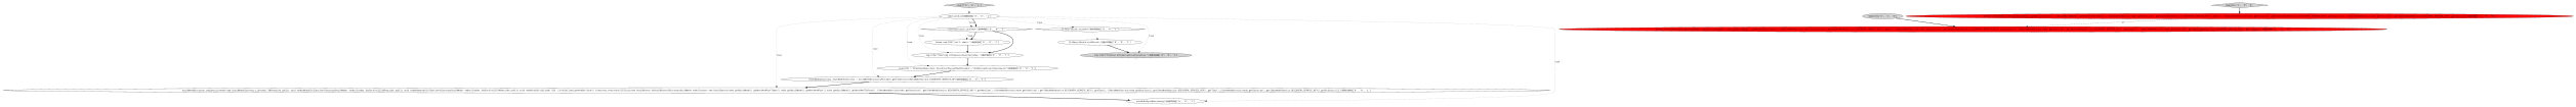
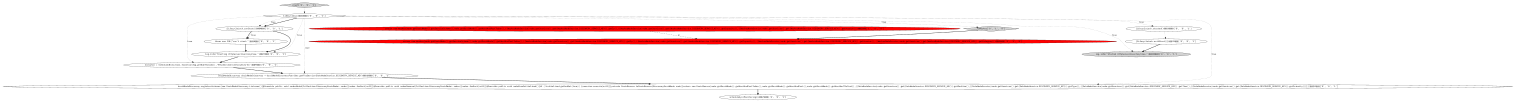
  digraph {
    fontname="IBM Plex Mono"
    node [fillcolor=white fontname="IBM Plex Mono" shape=ellipse style=filled]
    edge [fontname="IBM Plex Mono" style=bold]
    n1 [label="log.info(\"Starting HttpServerInventoryView.\")@@@7@@@['0', '0', '1']"]
    n2 [label="executor = ScheduledExecutors.fixed(config.getNumThreads(),\"HttpServerInventoryView-%s\")@@@9@@@['0', '0', '1']"]
    n3 [label="DruidNodeDiscovery druidNodeDiscovery = druidNodeDiscoveryProvider.getForService(DataNodeService.DISCOVERY_SERVICE_KEY)@@@10@@@['0', '0', '1']"]
    n4 [label="druidNodeDiscovery.registerListener(new DruidNodeDiscovery.Listener(){@Override public void nodesAdded(Collection<DiscoveryDruidNode> nodes){nodes.forEach(null)}@Override public void nodesRemoved(Collection<DiscoveryDruidNode> nodes){nodes.forEach(null)}@Override public void nodeViewInitialized(){if (!initialized.getAndSet(true)) {executor.execute(null)}}private DruidServer toDruidServer(DiscoveryDruidNode node){return new DruidServer(node.getDruidNode().getHostAndPortToUse(),node.getDruidNode().getHostAndPort(),node.getDruidNode().getHostAndTlsPort(),((DataNodeService)node.getServices().get(DataNodeService.DISCOVERY_SERVICE_KEY)).getMaxSize(),((DataNodeService)node.getServices().get(DataNodeService.DISCOVERY_SERVICE_KEY)).getType(),((DataNodeService)node.getServices().get(DataNodeService.DISCOVERY_SERVICE_KEY)).getTier(),((DataNodeService)node.getServices().get(DataNodeService.DISCOVERY_SERVICE_KEY)).getPriority())}})@@@11@@@['0', '0', '1']"]
    n5 [label="scheduleSyncMonitoring()@@@29@@@['0', '0', '1']"]
    n6 [label="throw new ISE(\"can't start.\")@@@5@@@['0', '0', '1']"]
    n7 [fillcolor=red label="return new Worker(node.getDruidNode().getServiceScheme(),node.getDruidNode().getHostAndPortToUse(),((WorkerNodeService)node.getServices().get(WorkerNodeService.DISCOVERY_SERVICE_KEY)).getIp(),((WorkerNodeService)node.getServices().get(WorkerNodeService.DISCOVERY_SERVICE_KEY)).getCapacity(),((WorkerNodeService)node.getServices().get(WorkerNodeService.DISCOVERY_SERVICE_KEY)).getVersion())@@@3@@@['1', '0', '0']"]
    n8 [fillcolor=red label="return new Worker(node.getDruidNode().getServiceScheme(),node.getDruidNode().getHostAndPortToUse(),((WorkerNodeService)node.getServices().get(WorkerNodeService.DISCOVERY_SERVICE_KEY)).getIp(),((WorkerNodeService)node.getServices().get(WorkerNodeService.DISCOVERY_SERVICE_KEY)).getCapacity(),((WorkerNodeService)node.getServices().get(WorkerNodeService.DISCOVERY_SERVICE_KEY)).getVersion(),((WorkerNodeService)node.getServices().get(WorkerNodeService.DISCOVERY_SERVICE_KEY)).getCategory())@@@3@@@['0', '1', '0']"]
    n9 [fillcolor=lightgray label="start['0', '0', '1']" shape=diamond]
-   n10 [label="lifecycleLock@@@3@@@['0', '0', '1']"]
-   n11 [label="lifecycleLock.started()@@@30@@@['0', '0', '1']" shape=diamond]
+   n10 [label="lifecycleLock@@@3@@@['0', '0', '1']" shape=diamond]
+   n11 [label="lifecycleLock.started()@@@30@@@['0', '0', '1']"]
    n12 [fillcolor=lightgray label="log.info(\"Started HttpServerInventoryView.\")@@@35@@@['0', '0', '1']"]
-   n13 [label="!lifecycleLock.canStart()@@@4@@@['0', '0', '1']" shape=diamond]
+   n13 [label="!lifecycleLock.canStart()@@@4@@@['0', '0', '1']"]
    n14 [label="{lifecycleLock.exitStart()}@@@32@@@['0', '0', '1']"]
-   n15 [fillcolor=lightgray label="toWorker['0', '1', '0']"]
-   n16 [fillcolor=lightgray label="toWorker['1', '0', '0']" shape=diamond]
+   n15 [fillcolor=lightgray label="toWorker['0', '1', '0']" shape=diamond]
    n1 -> n2
    n2 -> n3
    n3 -> n4
    n4 -> n5
    n6 -> n1
    n7 -> n8 [label=0 style=dashed]
    n9 -> n10 [style=dotted]
    n10 -> n1 [label=true style=dotted]
    n10 -> n2 [label=true style=dotted]
    n10 -> n3 [label=true style=dotted]
    n10 -> n4 [label=true style=dotted]
-   n10 -> n5 [label=true style=dotted]
+   n10 -> n15 [label=true style=dotted]
    n10 -> n11 [label=true style=dotted]
    n10 -> n12 [label=true style=dotted]
    n10 -> n13 [label=true style=dotted]
    n10 -> n13
    n11 -> n14 [style=dotted]
    n13 -> n1
    n13 -> n6
    n13 -> n6 [label=true style=dotted]
    n14 -> n12
    n15 -> n8
-   n16 -> n7
  }
